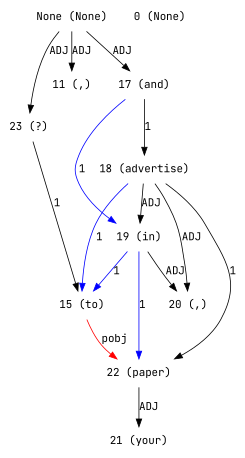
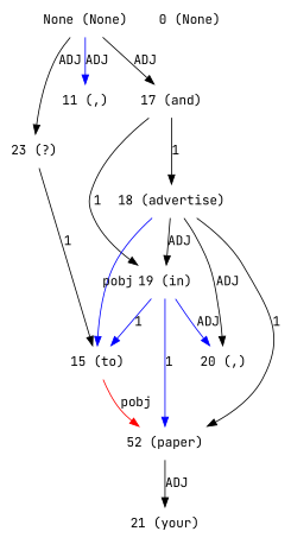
  digraph {
    fontname="JetBrains Mono"
    node [fontname="JetBrains Mono" shape=plaintext]
    edge [dir=forward fontname="JetBrains Mono"]
    n1 [label="None (None)"]
    n2 [label="23 (?)"]
    n3 [label="11 (,)"]
    n4 [label="17 (and)"]
    n5 [label="15 (to)"]
-   n6 [label="22 (paper)"]
+   n6 [label="52 (paper)"]
    n7 [label="18 (advertise)"]
    n8 [label="19 (in)"]
    n9 [label="21 (your)"]
    n10 [label="20 (,)"]
    n11 [label="0 (None)"]
    n1 -> n2 [label=ADJ]
-   n1 -> n3 [label=ADJ]
+   n1 -> n3 [label=ADJ color=blue]
    n1 -> n4 [label=ADJ]
    n2 -> n5 [label=1]
    n4 -> n7 [label=1]
-   n4 -> n8 [color=blue label=1]
+   n4 -> n8 [color=black label=1]
    n5 -> n6 [color=red label=pobj]
    n6 -> n9 [label=ADJ]
-   n7 -> n5 [color=blue label=1]
+   n7 -> n5 [color=blue label=pobj]
    n7 -> n6 [label=1]
    n7 -> n8 [label=ADJ]
    n7 -> n10 [label=ADJ]
    n8 -> n5 [color=blue label=1]
    n8 -> n6 [color=blue label=1]
-   n8 -> n10 [color=black label=ADJ]
+   n8 -> n10 [color=blue label=ADJ]
  }
